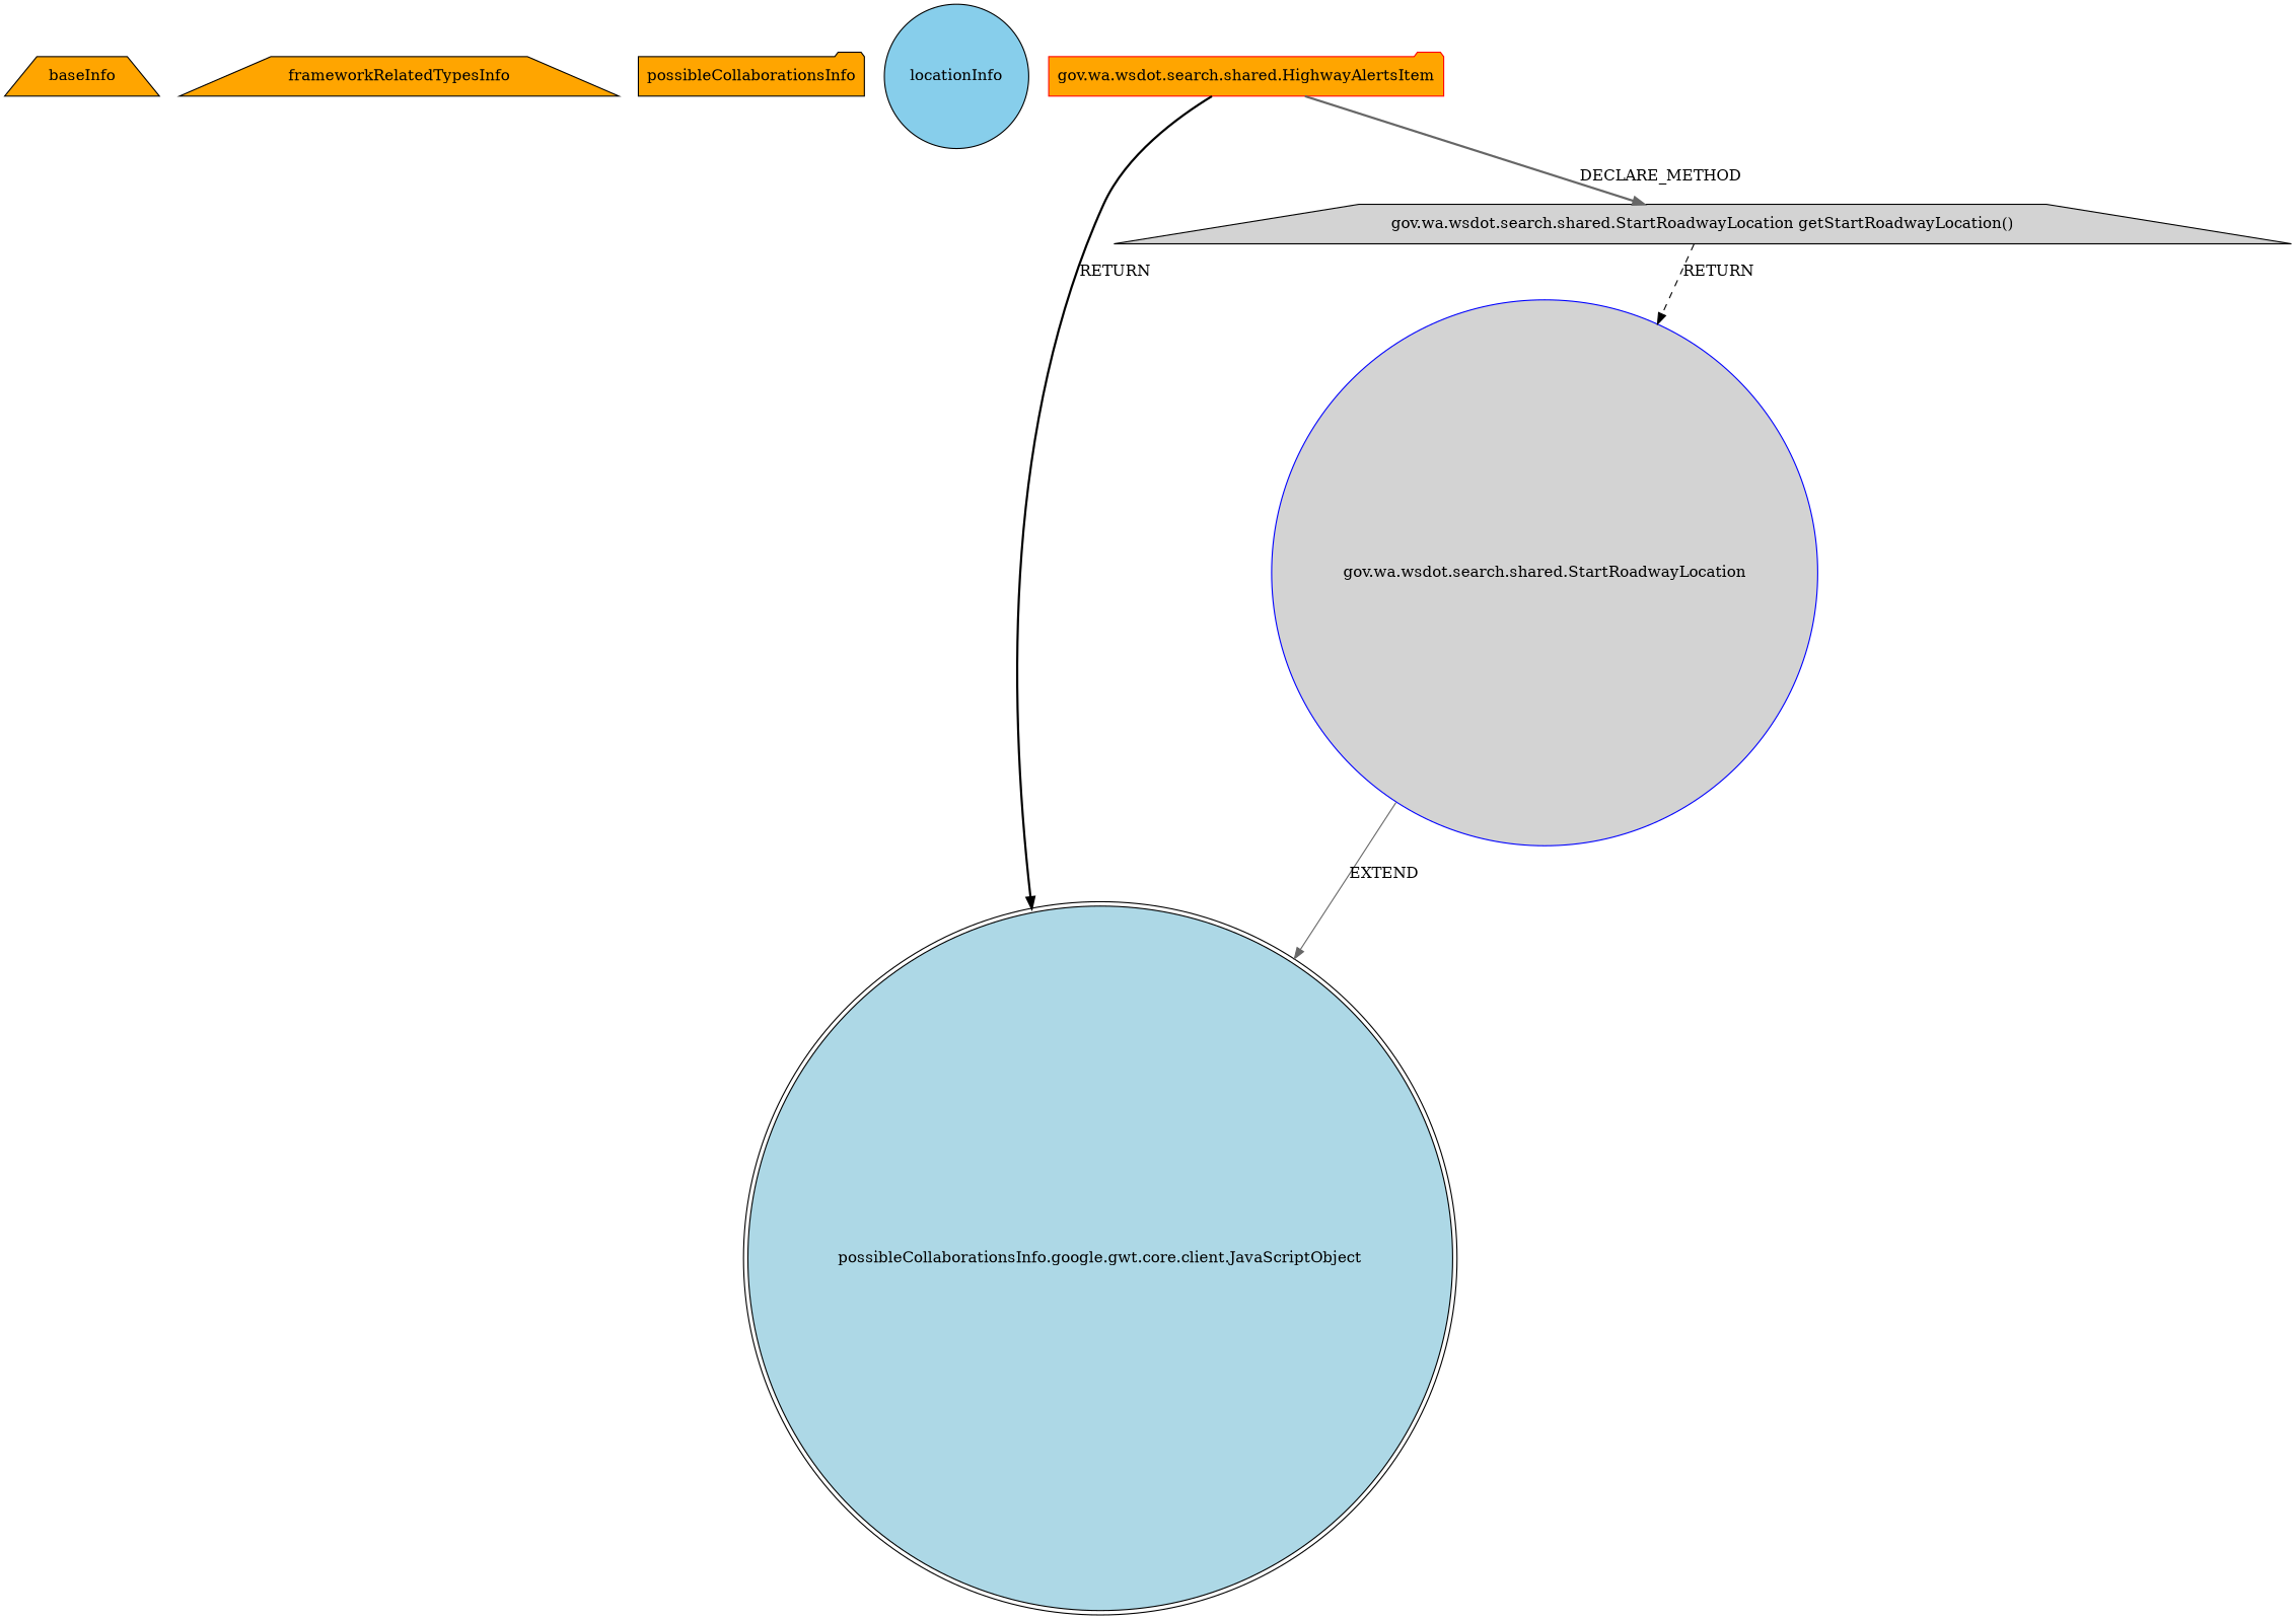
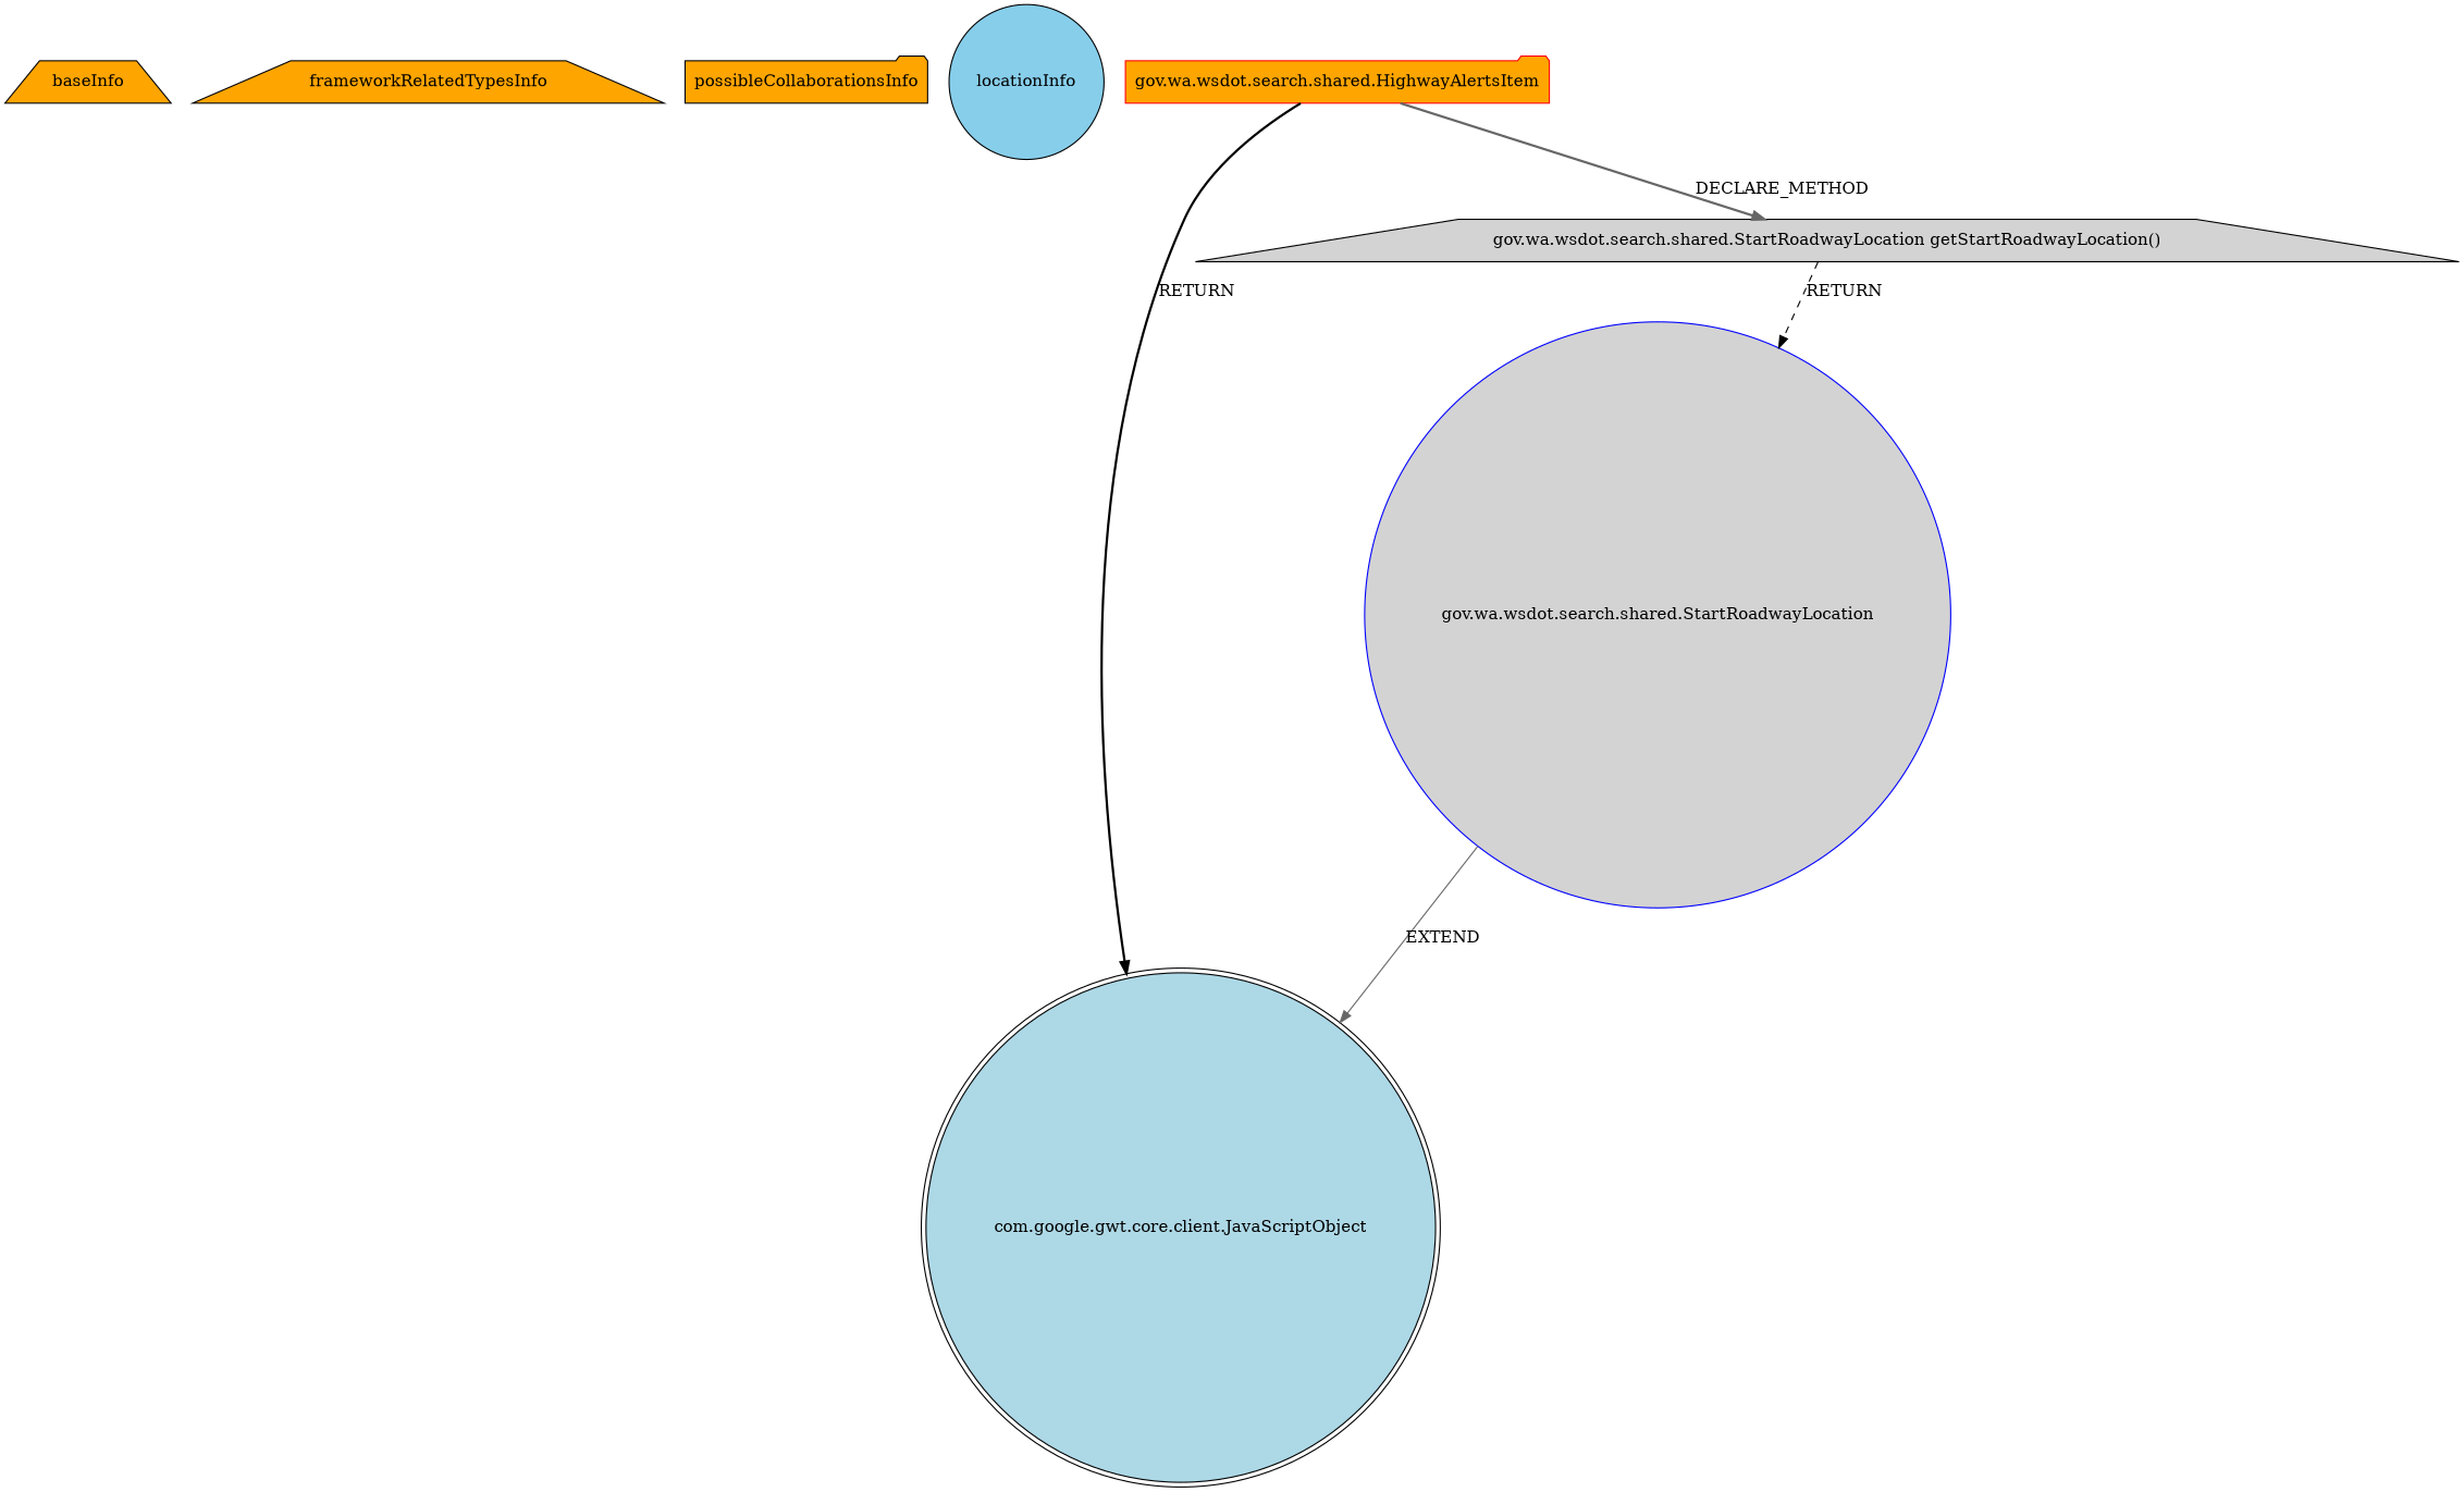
  digraph {
    node [fillcolor=orange shape=trapezium style=filled]
    edge [color=black style=bold]
    baseInfo [category=extension_graph graphId=466 isAnonymous=false possibleRelation=true]
    frameworkRelatedTypesInfo [0="com.google.gwt.core.client.JavaScriptObject"]
    possibleCollaborationsInfo [0="466~CLIENT_METHOD_DECLARATION-RETURN_TYPE-~com.google.gwt.core.client.JavaScriptObject ~com.google.gwt.core.client.JavaScriptObject ~false~false" shape=folder]
    locationInfo [contextSignature=HighwayAlertsItem filePath="/WSDOT-WSDOT-Search-GWT/WSDOT-Search-GWT-master/src/gov/wa/wsdot/search/shared/HighwayAlertsItem.java" fillcolor=skyblue graphId=466 projectName="WSDOT-WSDOT-Search-GWT" shape=circle]
    n5 [color=red isFrameworkType=false label="gov.wa.wsdot.search.shared.HighwayAlertsItem" shape=folder vertexType=ROOT_CLIENT_CLASS_DECLARATION]
-   n6 [fillcolor=lightblue isFrameworkType=true label="possibleCollaborationsInfo.google.gwt.core.client.JavaScriptObject" peripheries=2 shape=circle vertexType=FRAMEWORK_CLASS_TYPE]
+   n6 [fillcolor=lightblue isFrameworkType=true label="com.google.gwt.core.client.JavaScriptObject" peripheries=2 shape=circle vertexType=FRAMEWORK_CLASS_TYPE]
    n7 [fillcolor=lightgrey isFrameworkType=false label="gov.wa.wsdot.search.shared.StartRoadwayLocation getStartRoadwayLocation()" vertexType=CLIENT_METHOD_DECLARATION]
    n8 [color=blue fillcolor=lightgrey isFrameworkType=false label="gov.wa.wsdot.search.shared.StartRoadwayLocation" shape=circle vertexType=REFERENCE_CLIENT_CLASS_DECLARATION]
    n5 -> n6 [label=RETURN]
    n5 -> n7 [color=gray40 label=DECLARE_METHOD]
    n7 -> n8 [label=RETURN style=dashed]
    n8 -> n6 [color=gray40 label=EXTEND style=solid]
  }
